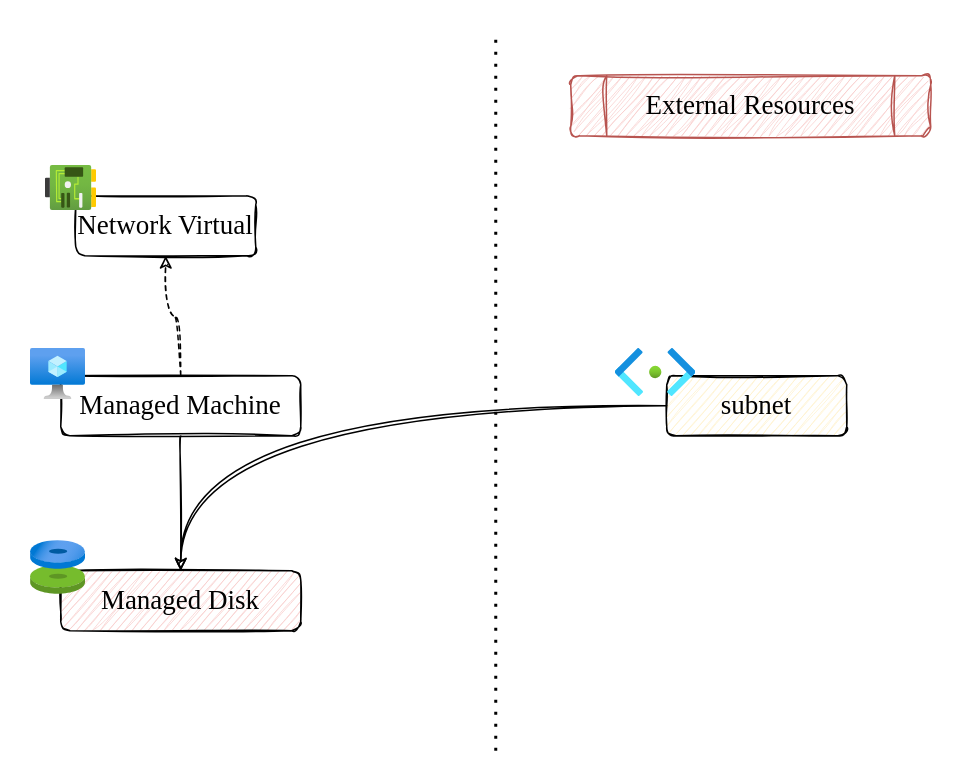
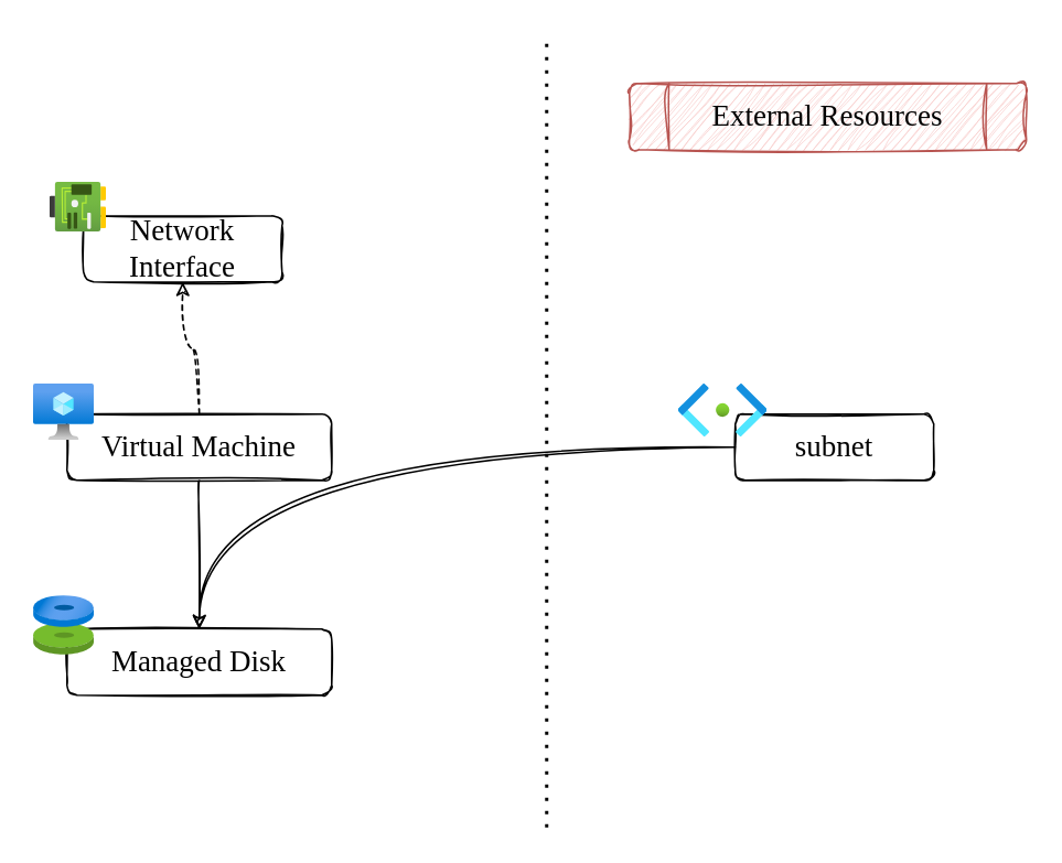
  <mxCell id="0" />
  <mxCell id="1" parent="0" />
  <mxCell id="2" value="" style="edgeStyle=orthogonalEdgeStyle;rounded=0;orthogonalLoop=1;jettySize=auto;html=1;sketch=1;strokeColor=default;align=center;verticalAlign=middle;fontFamily=Architects Daughter;fontSource=https%3A%2F%2Ffonts.googleapis.com%2Fcss%3Ffamily%3DArchitects%2BDaughter;fontSize=18;fontColor=default;labelBackgroundColor=default;endArrow=classic;endFill=1;curved=1;" parent="1" source="3" target="14" edge="1"><mxGeometry relative="1" as="geometry" /></mxCell>
- <mxCell id="3" value="subnet" style="rounded=1;whiteSpace=wrap;html=1;sketch=1;fontFamily=Architects Daughter;fontSource=https%3A%2F%2Ffonts.googleapis.com%2Fcss%3Ffamily%3DArchitects%2BDaughter;fontSize=18;fillColor=#fff2cc;" parent="1" vertex="1"><mxGeometry x="444" y="250" width="120" height="40" as="geometry" /></mxCell>
+ <mxCell id="3" value="subnet" style="rounded=1;whiteSpace=wrap;html=1;sketch=1;fontFamily=Architects Daughter;fontSource=https%3A%2F%2Ffonts.googleapis.com%2Fcss%3Ffamily%3DArchitects%2BDaughter;fontSize=18;" parent="1" vertex="1"><mxGeometry x="444" y="250" width="120" height="40" as="geometry" /></mxCell>
  <mxCell id="4" value="" style="endArrow=none;dashed=1;html=1;dashPattern=1 3;strokeWidth=2;rounded=0;" parent="1" edge="1"><mxGeometry width="50" height="50" relative="1" as="geometry"><mxPoint x="330" y="500" as="sourcePoint" /><mxPoint x="330" y="20" as="targetPoint" /></mxGeometry></mxCell>
  <mxCell id="5" value="External Resources" style="shape=process;whiteSpace=wrap;html=1;backgroundOutline=1;rounded=1;fontFamily=Architects Daughter;fontSource=https%3A%2F%2Ffonts.googleapis.com%2Fcss%3Ffamily%3DArchitects%2BDaughter;fontSize=18;fillColor=#f8cecc;strokeColor=#b85450;sketch=1;curveFitting=1;jiggle=2;" parent="1" vertex="1"><mxGeometry x="380" y="50" width="240" height="40" as="geometry" /></mxCell>
  <mxCell id="6" style="edgeStyle=orthogonalEdgeStyle;rounded=0;orthogonalLoop=1;jettySize=auto;html=1;exitX=0.5;exitY=1;exitDx=0;exitDy=0;" parent="1" source="5" target="5" edge="1"><mxGeometry relative="1" as="geometry" /></mxCell>
  <mxCell id="7" value="" style="image;aspect=fixed;html=1;points=[];align=center;fontSize=12;image=img/lib/azure2/networking/Subnet.svg;" parent="1" vertex="1"><mxGeometry x="410" y="232" width="53.44" height="32" as="geometry" /></mxCell>
  <mxCell id="8" value="" style="edgeStyle=orthogonalEdgeStyle;rounded=0;orthogonalLoop=1;jettySize=auto;html=1;sketch=1;strokeColor=default;align=center;verticalAlign=middle;fontFamily=Architects Daughter;fontSource=https%3A%2F%2Ffonts.googleapis.com%2Fcss%3Ffamily%3DArchitects%2BDaughter;fontSize=18;fontColor=default;labelBackgroundColor=default;endArrow=classic;endFill=1;curved=1;dashed=1;" edge="1" parent="1" source="10" target="12"><mxGeometry relative="1" as="geometry" /></mxCell>
  <mxCell id="9" value="" style="edgeStyle=orthogonalEdgeStyle;shape=connector;curved=1;rounded=0;sketch=1;orthogonalLoop=1;jettySize=auto;html=1;strokeColor=default;align=center;verticalAlign=middle;fontFamily=Architects Daughter;fontSource=https%3A%2F%2Ffonts.googleapis.com%2Fcss%3Ffamily%3DArchitects%2BDaughter;fontSize=18;fontColor=default;labelBackgroundColor=default;endArrow=classic;endFill=1;" edge="1" parent="1" source="10" target="14"><mxGeometry relative="1" as="geometry" /></mxCell>
- <mxCell id="10" value="Managed Machine" style="rounded=1;whiteSpace=wrap;html=1;sketch=1;fontFamily=Architects Daughter;fontSource=https%3A%2F%2Ffonts.googleapis.com%2Fcss%3Ffamily%3DArchitects%2BDaughter;fontSize=18;" parent="1" vertex="1"><mxGeometry x="40" y="250" width="160" height="40" as="geometry" /></mxCell>
+ <mxCell id="10" value="Virtual Machine" style="rounded=1;whiteSpace=wrap;html=1;sketch=1;fontFamily=Architects Daughter;fontSource=https%3A%2F%2Ffonts.googleapis.com%2Fcss%3Ffamily%3DArchitects%2BDaughter;fontSize=18;" parent="1" vertex="1"><mxGeometry x="40" y="250" width="160" height="40" as="geometry" /></mxCell>
  <mxCell id="11" value="" style="image;aspect=fixed;html=1;points=[];align=center;fontSize=12;image=img/lib/azure2/compute/Virtual_Machine.svg;" vertex="1" parent="1"><mxGeometry x="20" y="232" width="36.66" height="34" as="geometry" /></mxCell>
- <mxCell id="12" value="Network Virtual" style="rounded=1;whiteSpace=wrap;html=1;sketch=1;fontFamily=Architects Daughter;fontSource=https%3A%2F%2Ffonts.googleapis.com%2Fcss%3Ffamily%3DArchitects%2BDaughter;fontSize=18;" vertex="1" parent="1"><mxGeometry x="50" y="130" width="120" height="40" as="geometry" /></mxCell>
+ <mxCell id="12" value="Network Interface" style="rounded=1;whiteSpace=wrap;html=1;sketch=1;fontFamily=Architects Daughter;fontSource=https%3A%2F%2Ffonts.googleapis.com%2Fcss%3Ffamily%3DArchitects%2BDaughter;fontSize=18;" vertex="1" parent="1"><mxGeometry x="50" y="130" width="120" height="40" as="geometry" /></mxCell>
  <mxCell id="13" value="" style="image;aspect=fixed;html=1;points=[];align=center;fontSize=12;image=img/lib/azure2/networking/Network_Interfaces.svg;" vertex="1" parent="1"><mxGeometry x="30" y="110" width="34" height="30" as="geometry" /></mxCell>
- <mxCell id="14" value="Managed Disk" style="rounded=1;whiteSpace=wrap;html=1;sketch=1;fontFamily=Architects Daughter;fontSource=https%3A%2F%2Ffonts.googleapis.com%2Fcss%3Ffamily%3DArchitects%2BDaughter;fontSize=18;fillColor=#f8cecc;" vertex="1" parent="1"><mxGeometry x="40" y="380" width="160" height="40" as="geometry" /></mxCell>
+ <mxCell id="14" value="Managed Disk" style="rounded=1;whiteSpace=wrap;html=1;sketch=1;fontFamily=Architects Daughter;fontSource=https%3A%2F%2Ffonts.googleapis.com%2Fcss%3Ffamily%3DArchitects%2BDaughter;fontSize=18;" vertex="1" parent="1"><mxGeometry x="40" y="380" width="160" height="40" as="geometry" /></mxCell>
  <mxCell id="15" value="" style="image;aspect=fixed;html=1;points=[];align=center;fontSize=12;image=img/lib/azure2/compute/Disks.svg;fontFamily=Architects Daughter;fontSource=https%3A%2F%2Ffonts.googleapis.com%2Fcss%3Ffamily%3DArchitects%2BDaughter;fontColor=default;labelBackgroundColor=default;" vertex="1" parent="1"><mxGeometry x="20.02" y="360" width="36.64" height="36" as="geometry" /></mxCell>
